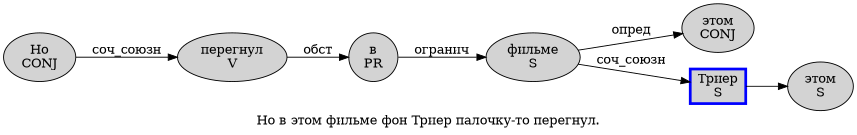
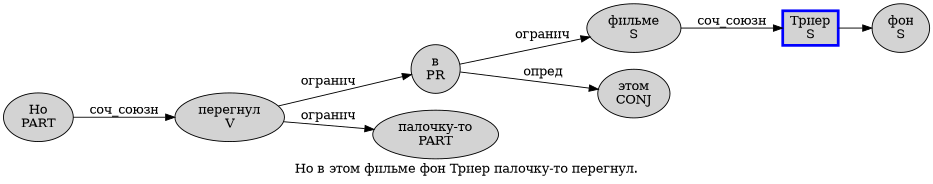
  digraph {
    label="Но в этом фильме фон Триер палочку-то перегнул."
    rankdir=LR
    node [fillcolor=lightgray penwidth=1 shape=ellipse style=filled]
-   n1 [label="Но\nCONJ"]
+   n1 [label="Но\nPART"]
    n2 [label="перегнул\nV"]
    n3 [label="в\nPR"]
+   n4 [label="палочку-то\nPART"]
    n5 [label="фильме\nS"]
    n6 [label="этом\nCONJ"]
    n7 [color=blue label="Триер\nS" penwidth=3 shape=box]
-   n8 [label="этом\nS"]
+   n8 [label="фон\nS"]
    n1 -> n2 [label="соч_союзн"]
-   n2 -> n3 [label="обст"]
+   n2 -> n3 [label="огранич"]
+   n2 -> n4 [label="огранич"]
    n3 -> n5 [label="огранич"]
-   n5 -> n6 [label="опред"]
+   n3 -> n6 [label="опред"]
    n5 -> n7 [label="соч_союзн"]
    n7 -> n8
  }
